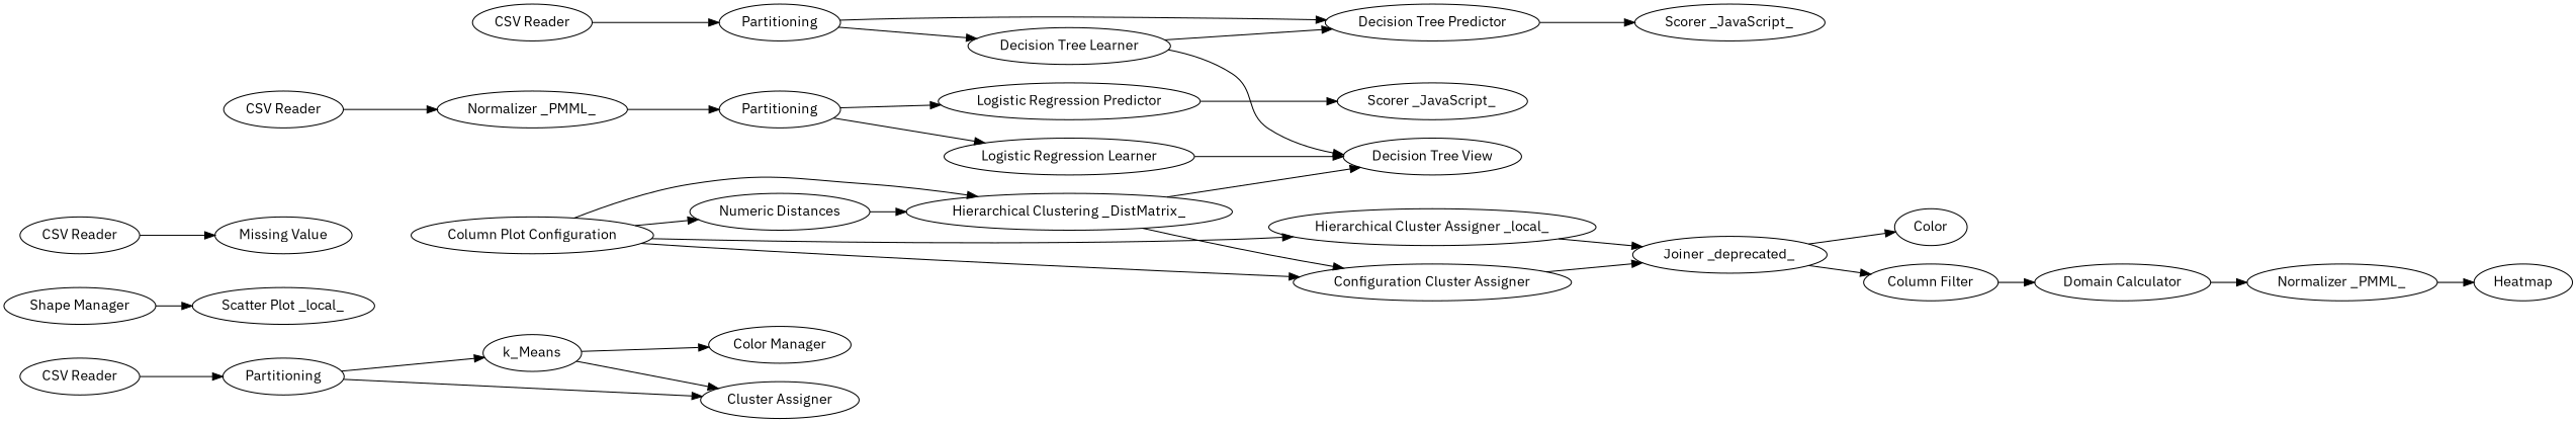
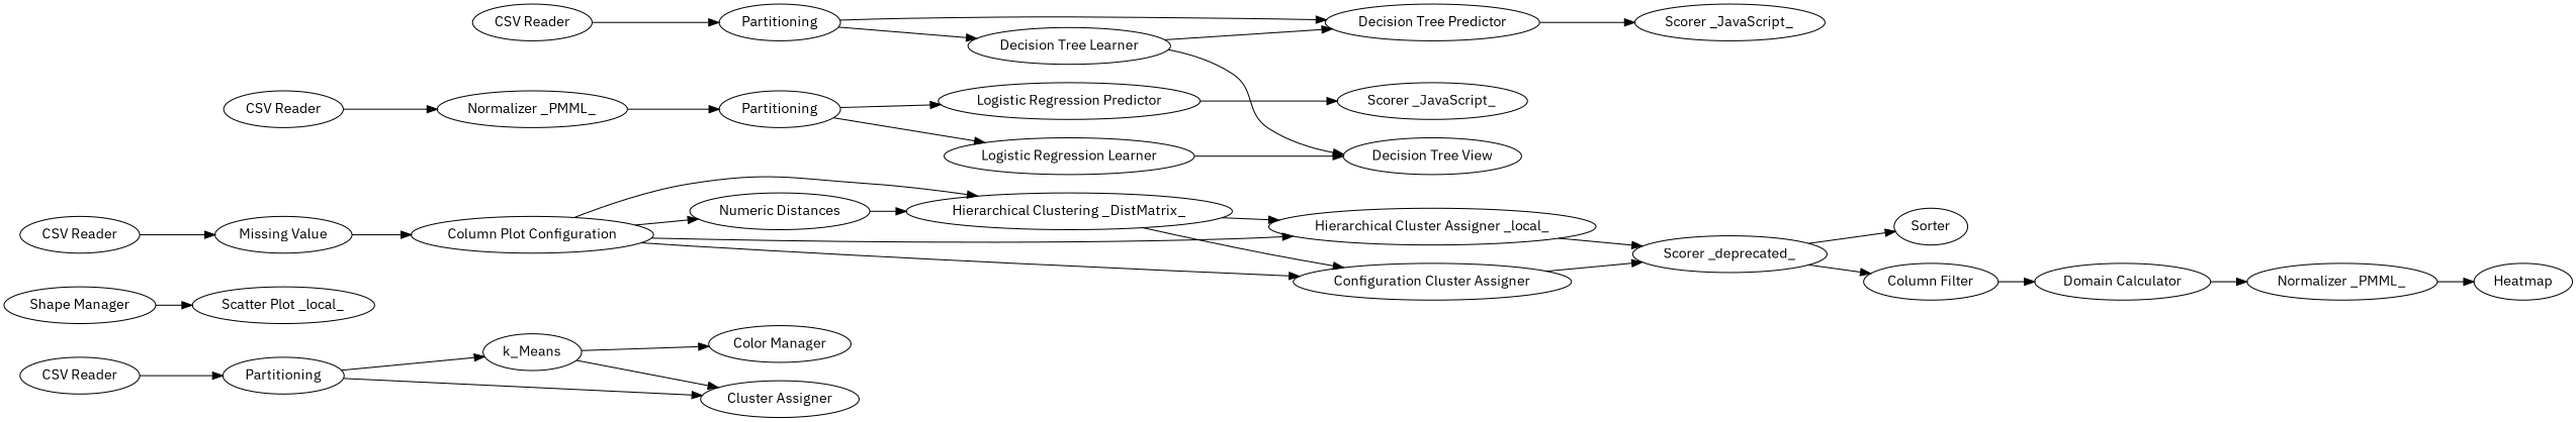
  digraph {
    fontname="IBM Plex Sans"
    rankdir=LR
    node [fontname="IBM Plex Sans"]
    edge [fontname="IBM Plex Sans"]
    n1 [label=k_Means]
    n2 [label="Color Manager"]
    n3 [label="Cluster Assigner"]
    n4 [label="Shape Manager"]
    n5 [label="Scatter Plot _local_"]
    n6 [label=Partitioning]
    n7 [label=Heatmap]
    n8 [label=Partitioning]
    n9 [label="Decision Tree Learner"]
    n10 [label="Decision Tree Predictor"]
    n11 [label="Decision Tree View"]
    n12 [label="Scorer _JavaScript_"]
    n13 [label="Hierarchical Clustering _DistMatrix_"]
    n14 [label="Configuration Cluster Assigner"]
    n15 [label="Hierarchical Cluster Assigner _local_"]
-   n16 [label="Joiner _deprecated_"]
-   n17 [label=Color]
+   n16 [label="Scorer _deprecated_"]
+   n17 [label=Sorter]
    n18 [label="Column Filter"]
    n19 [label="Numeric Distances"]
    n20 [label="Domain Calculator"]
    n21 [label="CSV Reader"]
    n22 [label="Normalizer _PMML_"]
    n23 [label="Column Plot Configuration"]
    n24 [label="CSV Reader"]
    n25 [label="Missing Value"]
    n26 [label="CSV Reader"]
    n27 [label=Partitioning]
    n28 [label="Logistic Regression Learner"]
    n29 [label="Logistic Regression Predictor"]
    n30 [label="Scorer _JavaScript_"]
    n31 [label="Normalizer _PMML_"]
    n32 [label="CSV Reader"]
    n1 -> n2
    n1 -> n3
    n4 -> n5
    n6 -> n1
    n6 -> n3
    n8 -> n9
    n8 -> n10
    n9 -> n10
    n9 -> n11
    n10 -> n12
    n13 -> n14
-   n13 -> n11
+   n13 -> n15
    n14 -> n16
    n15 -> n16
    n16 -> n17
    n16 -> n18
    n18 -> n20
    n19 -> n13
    n20 -> n22
    n21 -> n8
    n22 -> n7
    n23 -> n13
    n23 -> n14
    n23 -> n15
    n23 -> n19
    n24 -> n25
+   n25 -> n23
    n26 -> n6
    n27 -> n28
    n27 -> n29
    n28 -> n11
    n29 -> n30
    n31 -> n27
    n32 -> n31
  }
